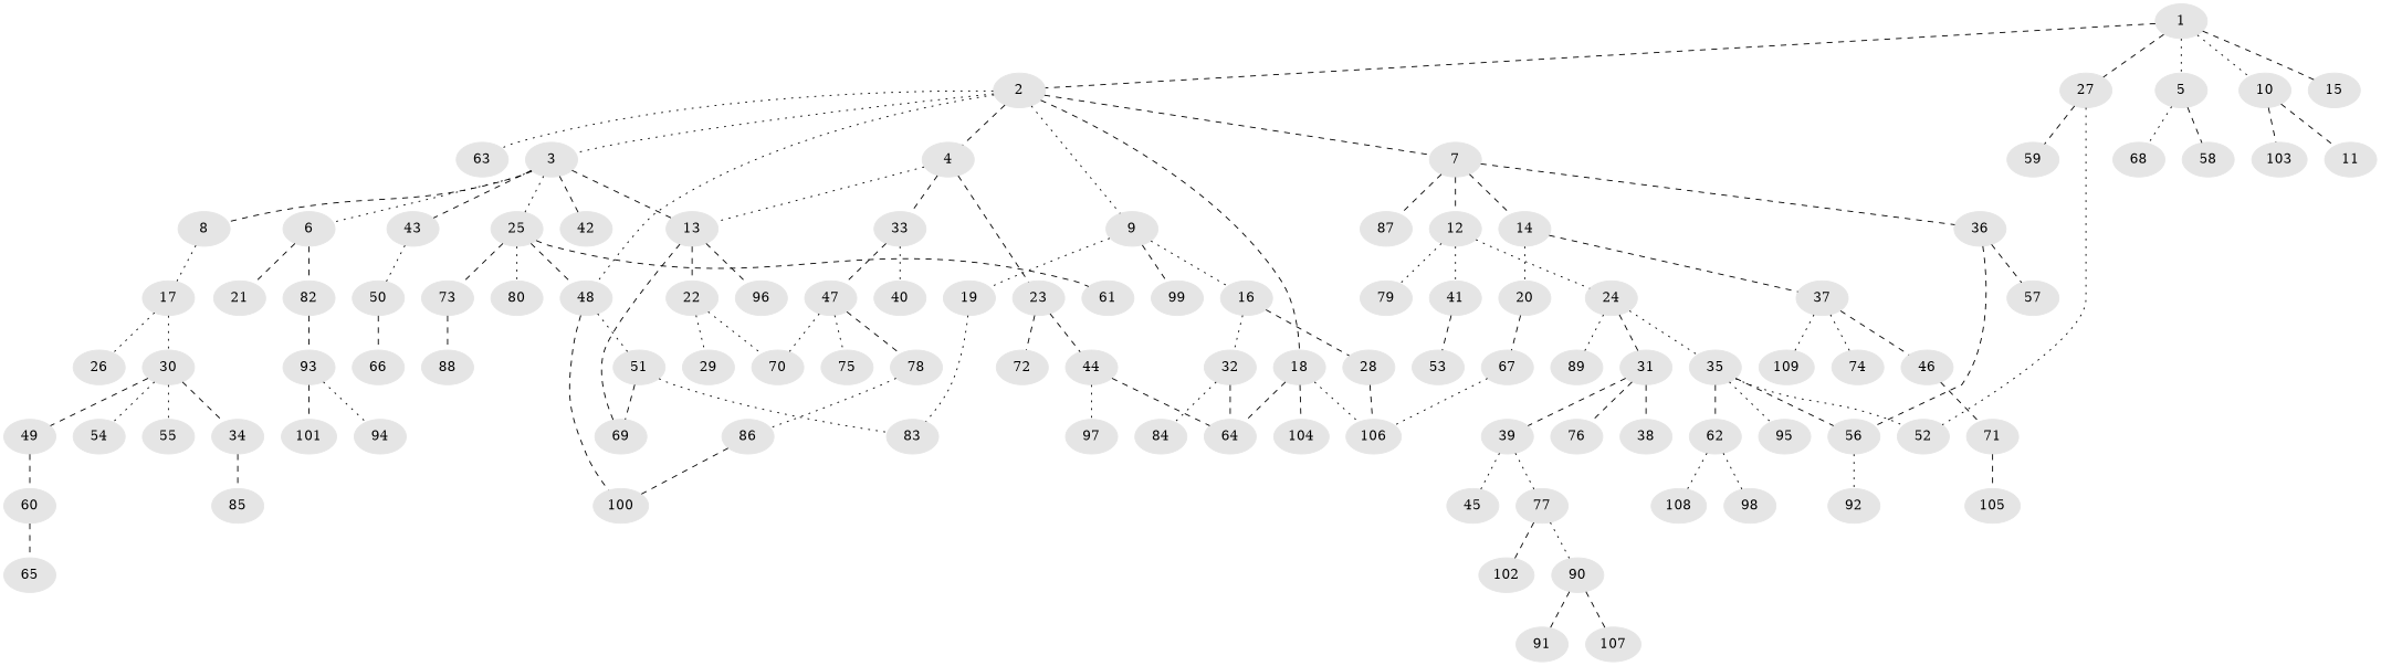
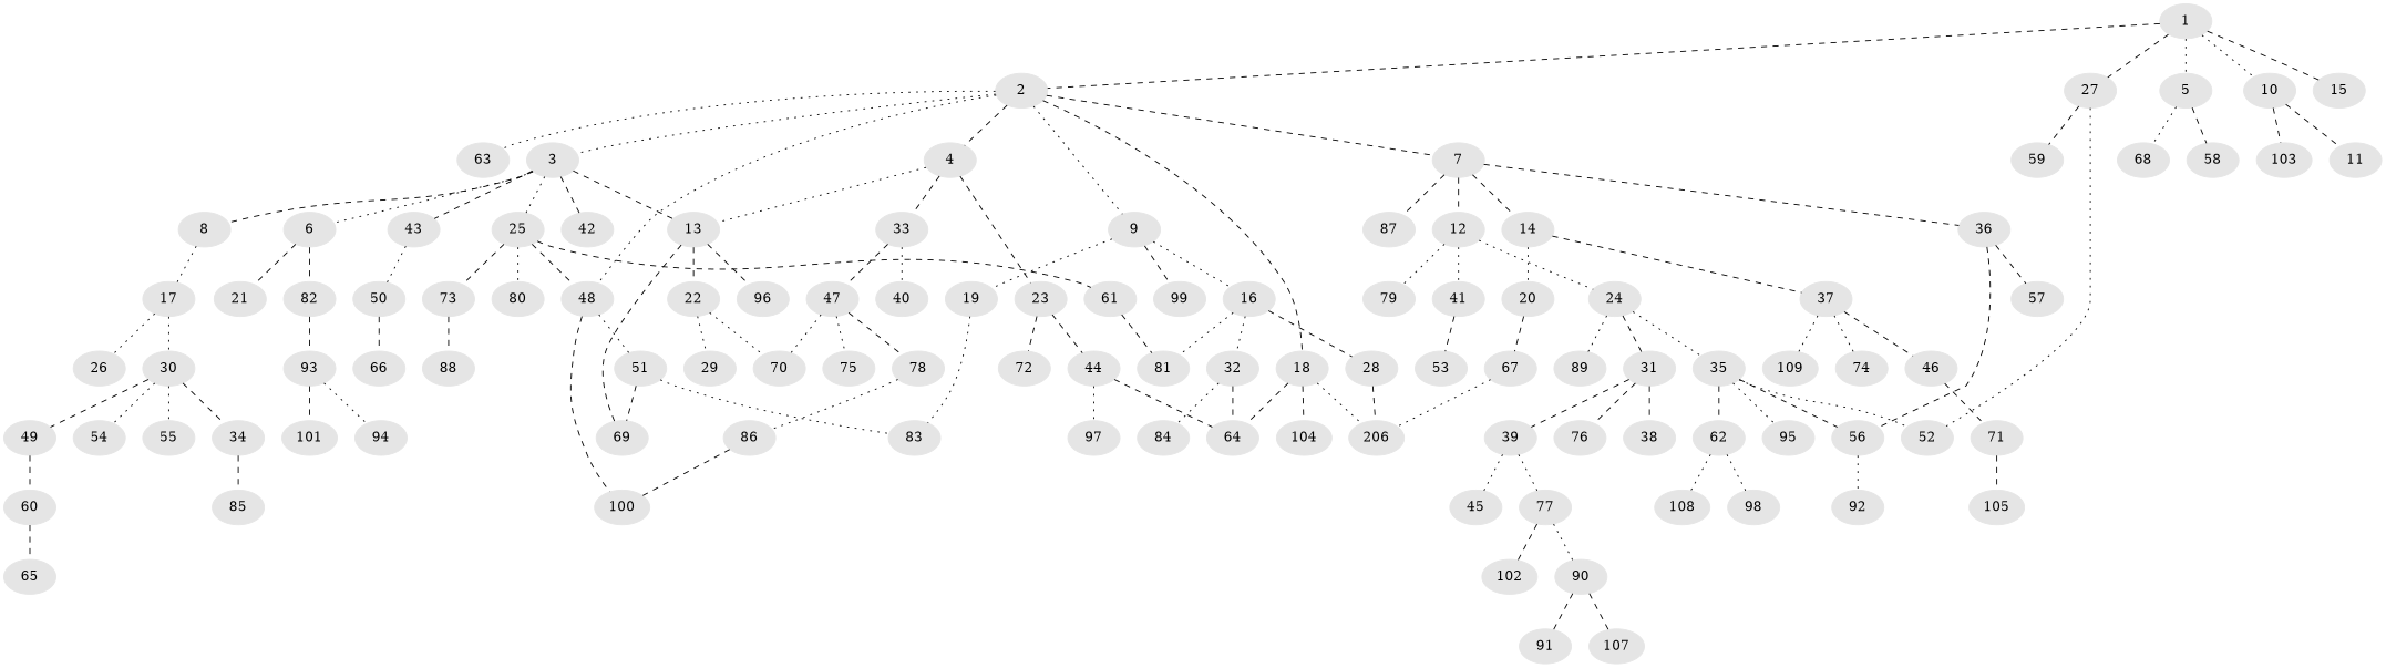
  graph {
    node [color=gray90 style=filled]
    edge [style=dashed]
    1
    2
    5
    10
    15
    27
    3
    4
    7
    9
    18
    48
    63
    58
    68
    11
    103
    52
    59
    6
    8
    13
    25
    42
    43
    23
    33
    12
    14
    36
    87
    16
    19
    99
    64
    104
-   106
+   106 [label=206]
    51
    100
    21
    82
    17
    22
    69
    96
    61
    73
    80
    50
    44
    72
    40
    47
    93
    24
    41
    79
    20
    37
    56
    57
    26
    30
    28
    32
+   81
    83
    31
    35
    89
    53
    29
    70
    67
    46
    74
    109
    84
    34
    49
    54
    55
    97
    38
    39
    76
    62
    95
    88
    85
    60
    45
    77
    75
    78
    92
    98
    108
    71
    90
    102
    66
    105
    86
    65
    91
    107
    94
    101
    1 -- 2
    1 -- 5 [style=dotted]
    1 -- 10 [style=dotted]
    1 -- 15
    1 -- 27
    2 -- 3 [style=dotted]
    2 -- 4
    2 -- 7
    2 -- 9 [style=dotted]
    2 -- 18
    2 -- 48 [style=dotted]
    2 -- 63 [style=dotted]
    5 -- 58
    5 -- 68 [style=dotted]
    10 -- 11
    10 -- 103
    27 -- 52 [style=dotted]
    27 -- 59
    3 -- 6 [style=dotted]
    3 -- 8
    3 -- 13
    3 -- 25 [style=dotted]
    3 -- 42
    3 -- 43
    4 -- 13 [style=dotted]
    4 -- 23
    4 -- 33
    7 -- 12
    7 -- 14
    7 -- 36
    7 -- 87
    9 -- 16 [style=dotted]
    9 -- 19 [style=dotted]
    9 -- 99
    18 -- 64
    18 -- 104
    18 -- 106 [style=dotted]
    48 -- 51 [style=dotted]
    48 -- 100
    6 -- 21
    6 -- 82
    8 -- 17 [style=dotted]
    13 -- 22
    13 -- 69
    13 -- 96
    25 -- 48
    25 -- 61
    25 -- 73
    25 -- 80 [style=dotted]
    43 -- 50 [style=dotted]
    23 -- 44
    23 -- 72
    33 -- 40 [style=dotted]
    33 -- 47
    12 -- 24 [style=dotted]
    12 -- 41 [style=dotted]
    12 -- 79 [style=dotted]
    14 -- 20 [style=dotted]
    14 -- 37
    36 -- 56
    36 -- 57
    16 -- 28
    16 -- 32 [style=dotted]
+   16 -- 81 [style=dotted]
    19 -- 83 [style=dotted]
    51 -- 69
    51 -- 83 [style=dotted]
    82 -- 93
    17 -- 26 [style=dotted]
    17 -- 30 [style=dotted]
    22 -- 29 [style=dotted]
    22 -- 70 [style=dotted]
+   61 -- 81
    73 -- 88
    50 -- 66
    44 -- 64
    44 -- 97 [style=dotted]
    47 -- 70 [style=dotted]
    47 -- 75 [style=dotted]
    47 -- 78
    93 -- 94 [style=dotted]
    93 -- 101
    24 -- 31
    24 -- 35 [style=dotted]
    24 -- 89 [style=dotted]
    41 -- 53
    20 -- 67
    37 -- 46
    37 -- 74 [style=dotted]
    37 -- 109 [style=dotted]
    56 -- 92 [style=dotted]
    30 -- 34
    30 -- 49
    30 -- 54 [style=dotted]
    30 -- 55 [style=dotted]
    28 -- 106
    32 -- 64
    32 -- 84 [style=dotted]
    31 -- 38
    31 -- 39
    31 -- 76
    35 -- 52 [style=dotted]
    35 -- 56
    35 -- 62
    35 -- 95 [style=dotted]
    67 -- 106 [style=dotted]
    46 -- 71
    34 -- 85
    49 -- 60
    39 -- 45 [style=dotted]
    39 -- 77 [style=dotted]
    62 -- 98 [style=dotted]
    62 -- 108 [style=dotted]
    60 -- 65
    77 -- 90 [style=dotted]
    77 -- 102
    78 -- 86 [style=dotted]
    71 -- 105
    90 -- 91
    90 -- 107
    86 -- 100
  }
